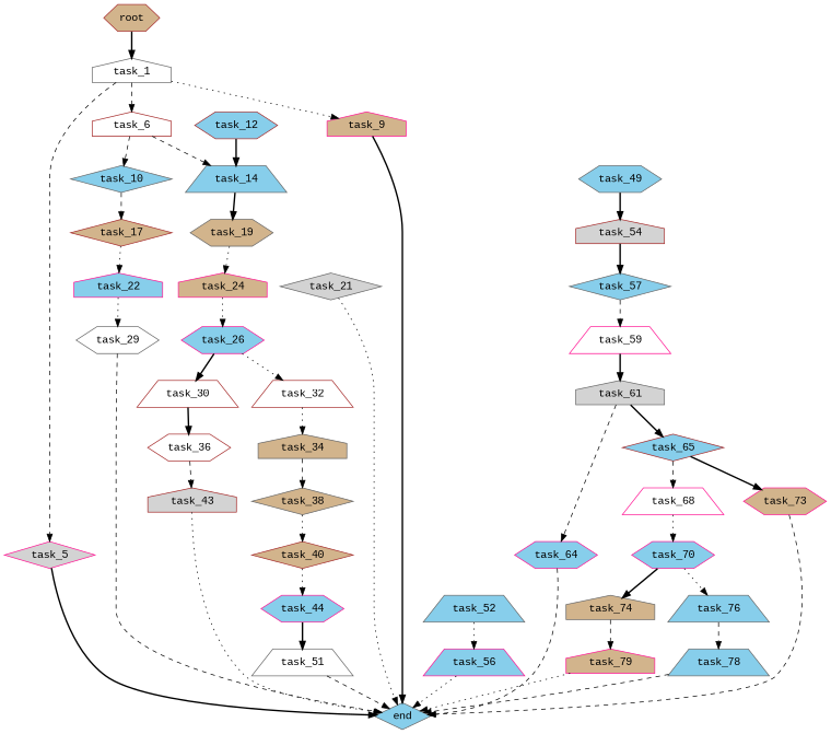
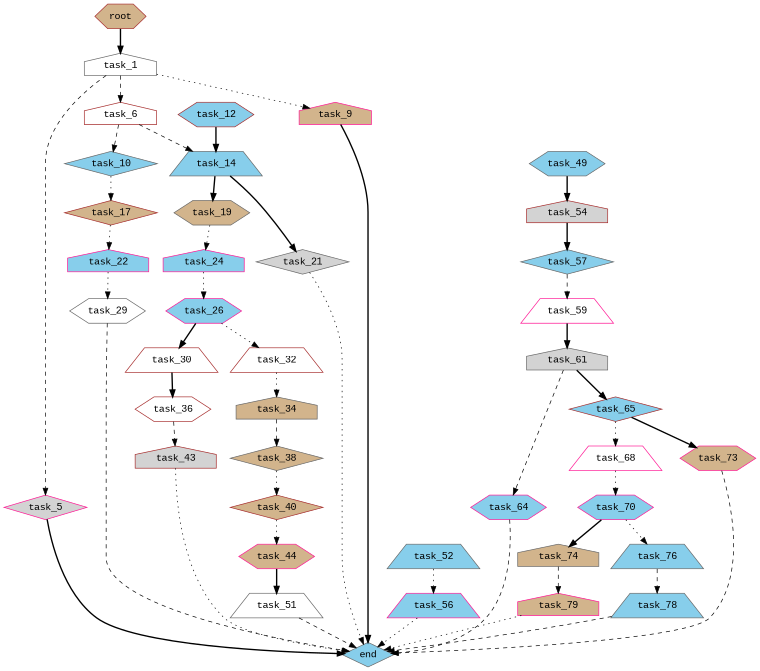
  digraph {
    fontname="Liberation Mono"
    node [color=gray40 fillcolor=skyblue fontname="Liberation Mono" shape=hexagon style=filled]
    edge [fontname="Liberation Mono" style=dotted]
    root [color=brown fillcolor=tan]
    task_1 [fillcolor=white shape=house]
    task_5 [color=deeppink fillcolor=lightgrey shape=diamond]
    task_6 [color=brown fillcolor=white shape=house]
    task_9 [color=deeppink fillcolor=tan shape=house]
    end [shape=diamond]
    task_10 [shape=diamond]
    task_14 [shape=trapezium]
    task_17 [color=brown fillcolor=tan shape=diamond]
    task_12 [color=brown]
    task_22 [color=deeppink shape=house]
    task_19 [fillcolor=tan]
    task_21 [fillcolor=lightgrey shape=diamond]
-   task_24 [color=deeppink fillcolor=tan shape=house]
+   task_24 [color=deeppink shape=house]
    task_29 [fillcolor=white]
    task_26 [color=deeppink]
    task_30 [color=brown fillcolor=white shape=trapezium]
    task_32 [color=brown fillcolor=white shape=trapezium]
    task_36 [color=brown fillcolor=white]
    task_34 [fillcolor=tan shape=house]
    task_43 [color=brown fillcolor=lightgrey shape=house]
    task_38 [fillcolor=tan shape=diamond]
    task_40 [color=brown fillcolor=tan shape=diamond]
-   task_44 [color=deeppink]
+   task_44 [color=deeppink fillcolor=tan]
    task_51 [fillcolor=white shape=trapezium]
    task_49
    task_54 [color=brown fillcolor=lightgrey shape=house]
    task_52 [shape=trapezium]
    task_56 [color=deeppink shape=trapezium]
    task_57 [shape=diamond]
    task_59 [color=deeppink fillcolor=white shape=trapezium]
    task_61 [fillcolor=lightgrey shape=house]
    task_64 [color=deeppink]
    task_65 [color=brown shape=diamond]
    task_68 [color=deeppink fillcolor=white shape=trapezium]
    task_73 [color=deeppink fillcolor=tan]
    task_70 [color=deeppink]
    task_74 [fillcolor=tan shape=house]
    task_76 [shape=trapezium]
    task_79 [color=deeppink fillcolor=tan shape=house]
    task_78 [shape=trapezium]
    root -> task_1 [style=bold]
    task_1 -> task_5 [style=dashed]
    task_1 -> task_6 [style=dashed]
    task_1 -> task_9
    task_5 -> end [style=bold]
    task_6 -> task_10 [style=dashed]
    task_6 -> task_14 [style=dashed]
    task_9 -> end [style=bold]
-   task_10 -> task_17 [style=dashed]
+   task_10 -> task_17
    task_14 -> task_19 [style=bold]
+   task_14 -> task_21 [style=bold]
    task_17 -> task_22
    task_12 -> task_14 [style=bold]
    task_22 -> task_29
    task_19 -> task_24
    task_21 -> end
    task_24 -> task_26
    task_29 -> end [style=dashed]
    task_26 -> task_30 [style=bold]
    task_26 -> task_32
    task_30 -> task_36 [style=bold]
    task_32 -> task_34
    task_36 -> task_43 [style=dashed]
    task_34 -> task_38 [style=dashed]
    task_43 -> end
    task_38 -> task_40
    task_40 -> task_44
    task_44 -> task_51 [style=bold]
    task_51 -> end [style=dashed]
    task_49 -> task_54 [style=bold]
    task_54 -> task_57 [style=bold]
    task_52 -> task_56
    task_56 -> end
    task_57 -> task_59 [style=dashed]
    task_59 -> task_61 [style=bold]
    task_61 -> task_64 [style=dashed]
    task_61 -> task_65 [style=bold]
    task_64 -> end [style=dashed]
-   task_65 -> task_68 [style=dashed]
+   task_65 -> task_68
    task_65 -> task_73 [style=bold]
    task_68 -> task_70
    task_73 -> end [style=dashed]
    task_70 -> task_74 [style=bold]
    task_70 -> task_76
    task_74 -> task_79 [style=dashed]
    task_76 -> task_78 [style=dashed]
    task_79 -> end
    task_78 -> end [style=dashed]
  }
